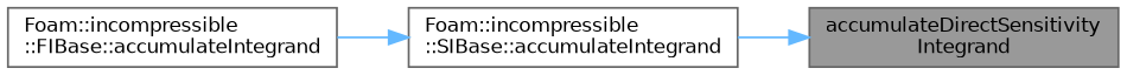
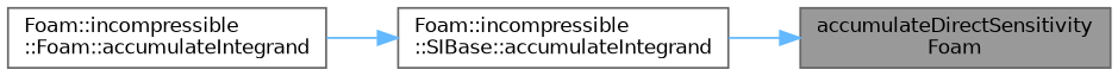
  digraph {
    rankdir=RL
    node [color=grey40 fillcolor=white fontname=Helvetica fontsize=10 shape=box style=filled]
    edge [color=steelblue1 dir=back fontname=Helvetica fontsize=10 labelfontname=Helvetica labelfontsize=10 style=solid]
-   n1 [color=gray40 fillcolor=grey60 fontcolor=black height=0.2 label="accumulateDirectSensitivity\lIntegrand" width=0.4]
+   n1 [color=gray40 fillcolor=grey60 fontcolor=black height=0.2 label="accumulateDirectSensitivity\lFoam" width=0.4]
    n2 [height=0.2 label="Foam::incompressible\l::SIBase::accumulateIntegrand" width=0.4]
-   n3 [height=0.2 label="Foam::incompressible\l::FIBase::accumulateIntegrand" width=0.4]
+   n3 [height=0.2 label="Foam::incompressible\l::Foam::accumulateIntegrand" width=0.4]
    n1 -> n2
    n2 -> n3
  }
